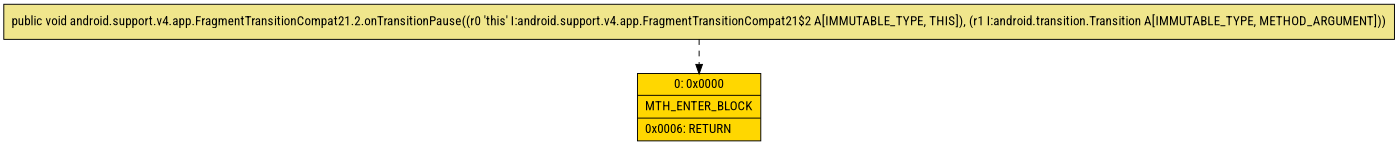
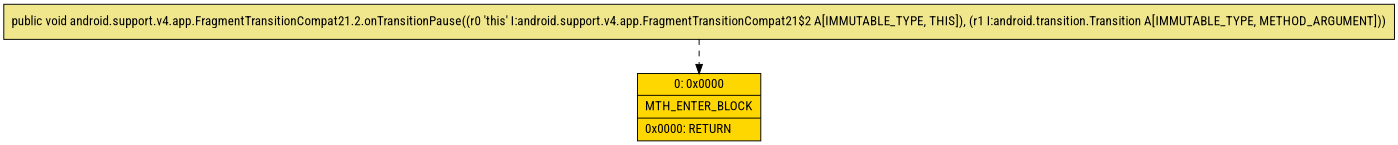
  digraph {
    fontname="Roboto Condensed"
    node [shape=record style=filled fontname="Roboto Condensed"]
-   n1 [label="{0\:\ 0x0000|MTH_ENTER_BLOCK\l|0x0006: RETURN   \l}" fillcolor=gold]
+   n1 [label="{0\:\ 0x0000|MTH_ENTER_BLOCK\l|0x0000: RETURN   \l}" fillcolor=gold]
    n2 [label="{public void android.support.v4.app.FragmentTransitionCompat21.2.onTransitionPause((r0 'this' I:android.support.v4.app.FragmentTransitionCompat21$2 A[IMMUTABLE_TYPE, THIS]), (r1 I:android.transition.Transition A[IMMUTABLE_TYPE, METHOD_ARGUMENT])) }" fillcolor=khaki]
    n2 -> n1 [style=dashed fontname="Roboto Condensed"]
  }
